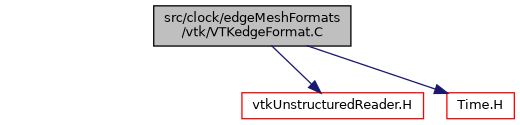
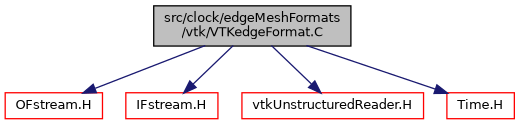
  digraph {
    node [color=red fontname=Helvetica fontsize=10 shape=record]
    edge [color=midnightblue fontname=Helvetica fontsize=10 labelfontname=Helvetica labelfontsize=10 style=solid]
    n1 [color=black fillcolor=grey75 fontcolor=black height=0.2 label="src/clock/edgeMeshFormats\l/vtk/VTKedgeFormat.C" style=filled width=0.4]
+   n2 [height=0.2 label="OFstream.H" width=0.4]
+   n3 [height=0.2 label="IFstream.H" width=0.4]
    n4 [height=0.2 label="vtkUnstructuredReader.H" width=0.4]
    n5 [height=0.2 label="Time.H" width=0.4]
+   n1 -> n2
+   n1 -> n3
    n1 -> n4
    n1 -> n5
  }
